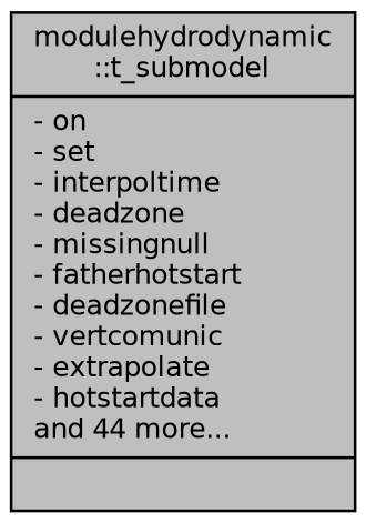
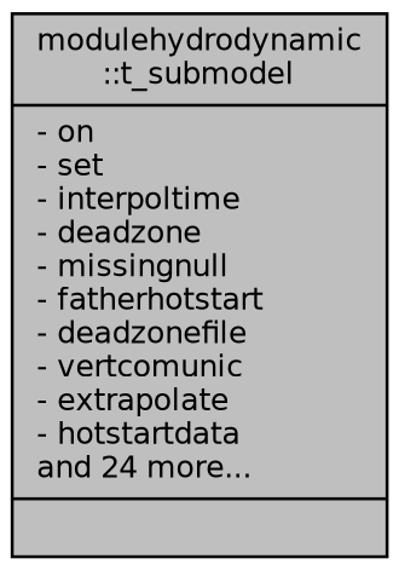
  digraph {
-   n1 [color=black fillcolor=grey75 fontcolor=black fontname=Helvetica fontsize=10 height=0.2 label="{modulehydrodynamic\l::t_submodel\n|- on\l- set\l- interpoltime\l- deadzone\l- missingnull\l- fatherhotstart\l- deadzonefile\l- vertcomunic\l- extrapolate\l- hotstartdata\land 44 more...\l|}" shape=record style=filled width=0.4]
+   n1 [color=black fillcolor=grey75 fontcolor=black fontname=Helvetica fontsize=10 height=0.2 label="{modulehydrodynamic\l::t_submodel\n|- on\l- set\l- interpoltime\l- deadzone\l- missingnull\l- fatherhotstart\l- deadzonefile\l- vertcomunic\l- extrapolate\l- hotstartdata\land 24 more...\l|}" shape=record style=filled width=0.4]
  }
